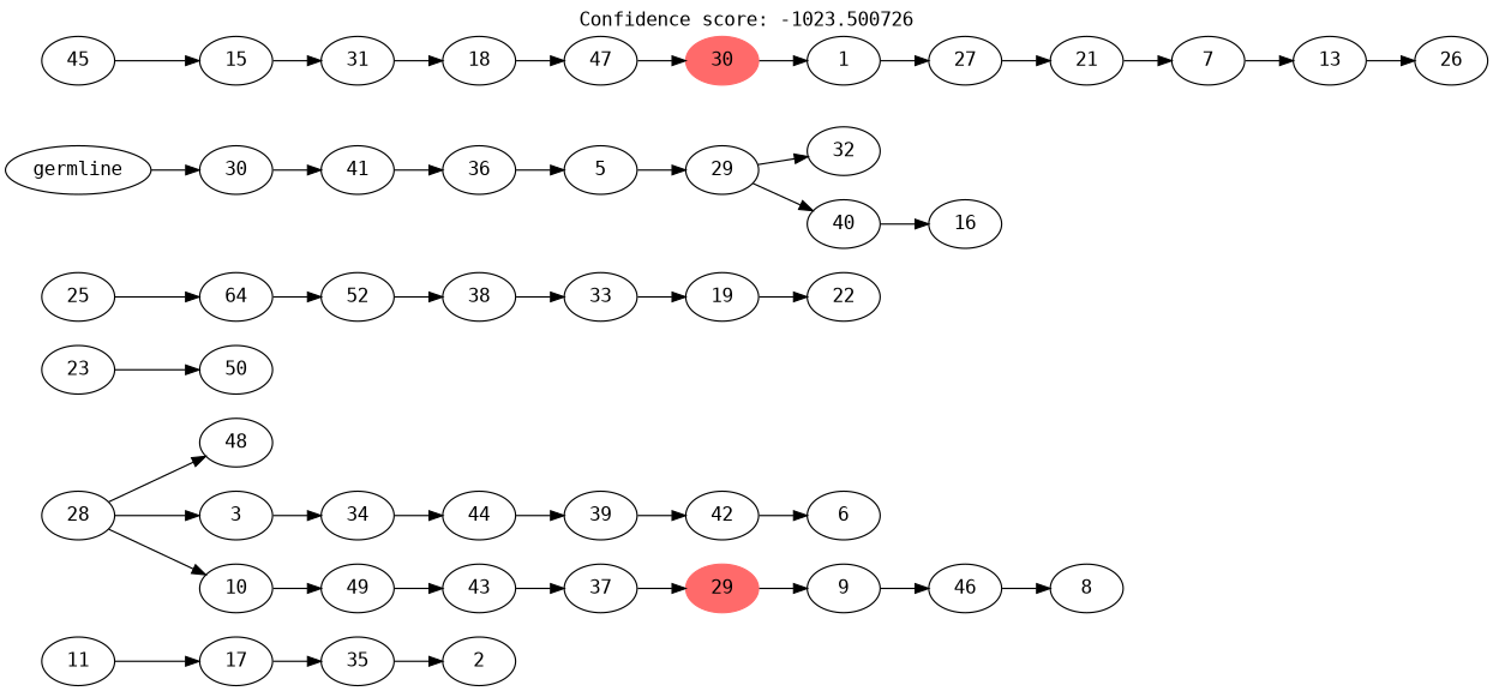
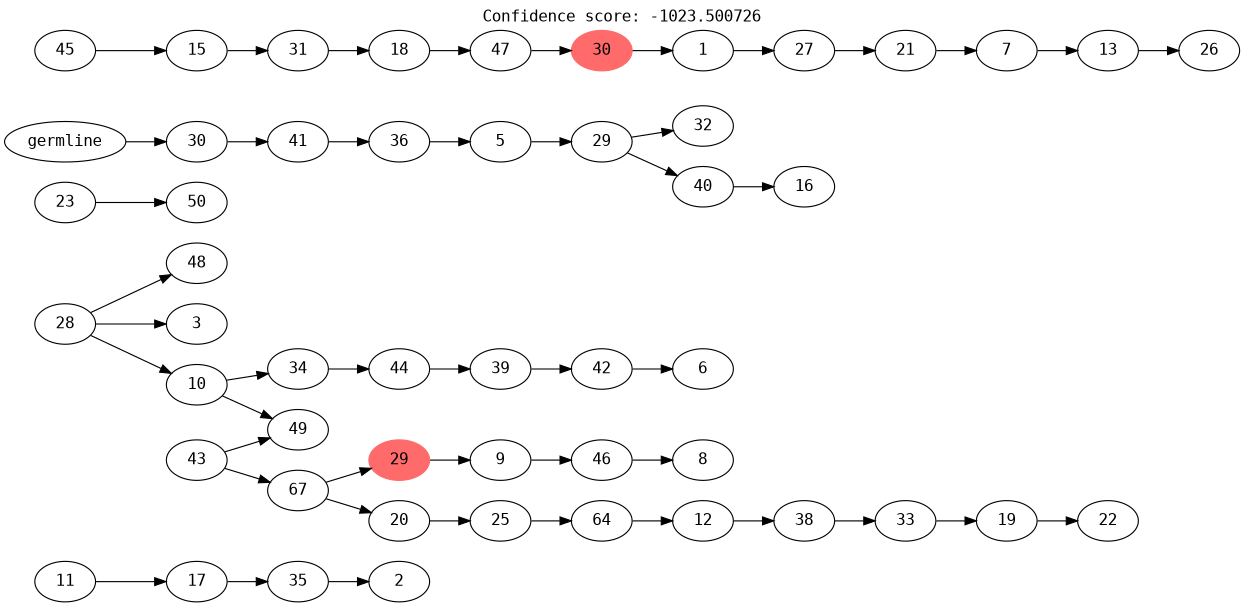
  digraph {
    fontname="DejaVu Sans Mono"
    label="Confidence score: -1023.500726"
    labelloc=t
    rankdir=LR
    node [fontname="DejaVu Sans Mono"]
    edge [fontname="DejaVu Sans Mono"]
    n1 [label=35]
    n2 [label=2]
    n3 [label=17]
    n4 [label=11]
    n5 [label=48]
    n6 [label=42]
    n7 [label=6]
    n8 [label=39]
    n9 [label=44]
    n10 [label=34]
    n11 [label=3]
    n12 [label=23]
    n13 [label=50]
    n14 [label=8]
    n15 [label=46]
    n16 [label=9]
    n17 [color=indianred1 label=29 style=filled]
    n18 [label=19]
    n19 [label=22]
    n20 [label=33]
    n21 [label=38]
-   n22 [label=52]
+   n22 [label=12]
    n23 [label=64]
    n24 [label=25]
-   n26 [label=37]
+   n25 [label=20]
+   n26 [label=67]
    n27 [label=43]
    n28 [label=49]
    n29 [label=10]
    n30 [label=28]
    n31 [label=32]
    n32 [label=13]
    n33 [label=26]
    n34 [label=7]
    n35 [label=21]
    n36 [label=27]
    n37 [label=1]
    n38 [color=indianred1 label=30 style=filled]
    n39 [label=47]
    n40 [label=18]
    n41 [label=31]
    n42 [label=15]
    n43 [label=45]
    n44 [label=16]
    n45 [label=40]
    n46 [label=29]
    n47 [label=5]
    n48 [label=36]
    n49 [label=41]
    n50 [label=30]
    n51 [label=germline]
    n1 -> n2
    n3 -> n1
    n4 -> n3
    n6 -> n7
    n8 -> n6
    n9 -> n8
    n10 -> n9
-   n11 -> n10
+   n29 -> n10
    n12 -> n13
    n15 -> n14
    n16 -> n15
    n17 -> n16
    n18 -> n19
    n20 -> n18
    n21 -> n20
    n22 -> n21
    n23 -> n22
    n24 -> n23
+   n25 -> n24
    n26 -> n17
+   n26 -> n25
    n27 -> n26
-   n28 -> n27
+   n27 -> n28
    n29 -> n28
    n30 -> n5
    n30 -> n11
    n30 -> n29
    n32 -> n33
    n34 -> n32
    n35 -> n34
    n36 -> n35
    n37 -> n36
    n38 -> n37
    n39 -> n38
    n40 -> n39
    n41 -> n40
    n42 -> n41
    n43 -> n42
    n45 -> n44
    n46 -> n31
    n46 -> n45
    n47 -> n46
    n48 -> n47
    n49 -> n48
    n50 -> n49
    n51 -> n50
  }
